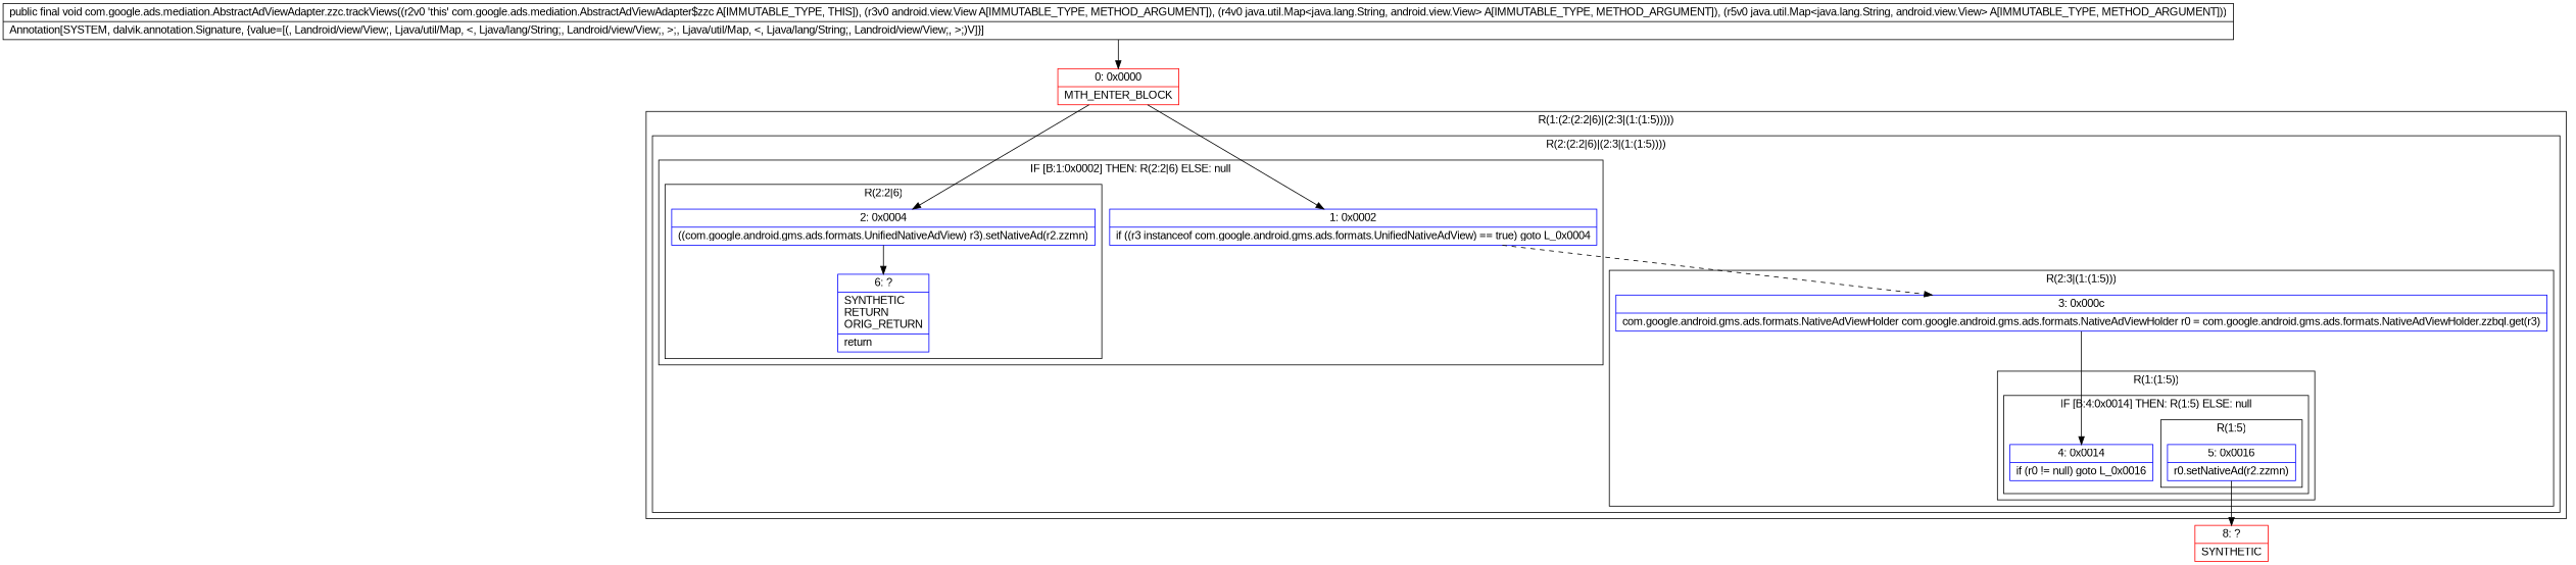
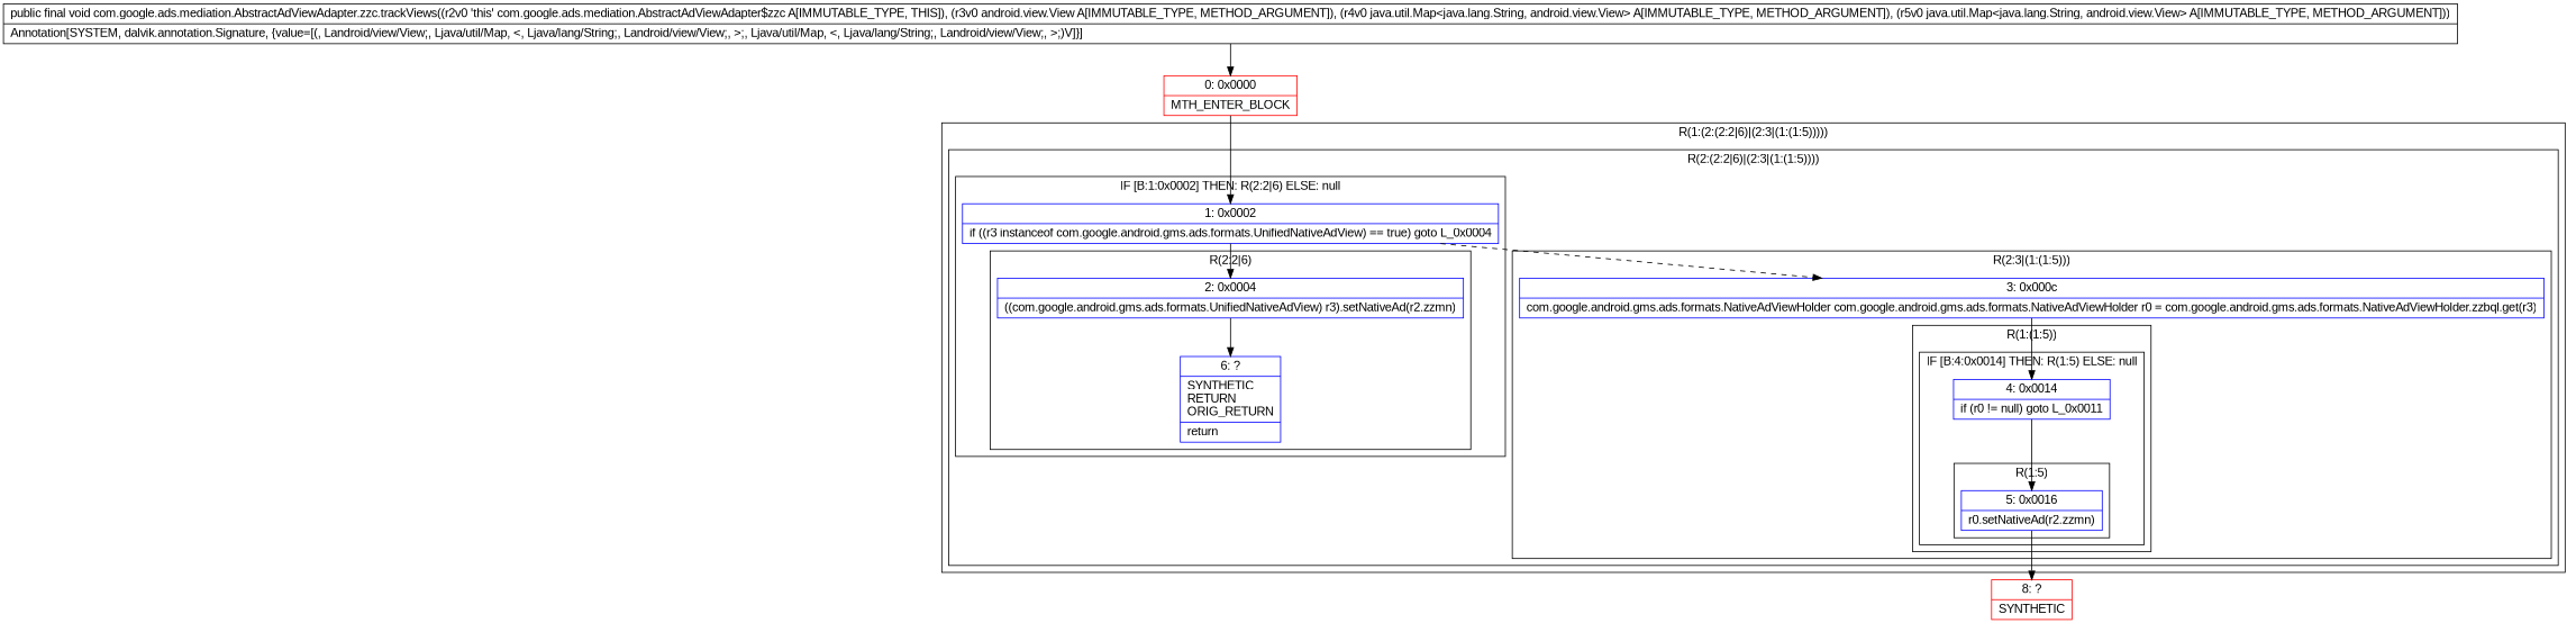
  digraph {
    fontname="Liberation Sans"
    node [color=blue fontname="Liberation Sans" shape=record]
    edge [fontname="Liberation Sans"]
    n1 [label="{2\:\ 0x0004|((com.google.android.gms.ads.formats.UnifiedNativeAdView) r3).setNativeAd(r2.zzmn)\l}"]
    n2 [label="{6\:\ ?|SYNTHETIC\lRETURN\lORIG_RETURN\l|return\l}"]
    n3 [label="{1\:\ 0x0002|if ((r3 instanceof com.google.android.gms.ads.formats.UnifiedNativeAdView) == true) goto L_0x0004\l}"]
    n4 [label="{5\:\ 0x0016|r0.setNativeAd(r2.zzmn)\l}"]
-   n5 [label="{4\:\ 0x0014|if (r0 != null) goto L_0x0016\l}"]
+   n5 [label="{4\:\ 0x0014|if (r0 != null) goto L_0x0011\l}"]
    n6 [label="{3\:\ 0x000c|com.google.android.gms.ads.formats.NativeAdViewHolder com.google.android.gms.ads.formats.NativeAdViewHolder r0 = com.google.android.gms.ads.formats.NativeAdViewHolder.zzbql.get(r3)\l}"]
    n7 [color=red label="{8\:\ ?|SYNTHETIC\l}"]
    n8 [color=red label="{0\:\ 0x0000|MTH_ENTER_BLOCK\l}"]
    n9 [label="{public final void com.google.ads.mediation.AbstractAdViewAdapter.zzc.trackViews((r2v0 'this' com.google.ads.mediation.AbstractAdViewAdapter$zzc A[IMMUTABLE_TYPE, THIS]), (r3v0 android.view.View A[IMMUTABLE_TYPE, METHOD_ARGUMENT]), (r4v0 java.util.Map\<java.lang.String, android.view.View\> A[IMMUTABLE_TYPE, METHOD_ARGUMENT]), (r5v0 java.util.Map\<java.lang.String, android.view.View\> A[IMMUTABLE_TYPE, METHOD_ARGUMENT]))  | Annotation[SYSTEM, dalvik.annotation.Signature, \{value=[(, Landroid\/view\/View;, Ljava\/util\/Map, \<, Ljava\/lang\/String;, Landroid\/view\/View;, \>;, Ljava\/util\/Map, \<, Ljava\/lang\/String;, Landroid\/view\/View;, \>;)V]\}]\l}" color=""]
    subgraph cluster_1 {
      label="R(1:(2:(2:2|6)|(2:3|(1:(1:5)))))"
      subgraph cluster_2 {
        label="R(2:(2:2|6)|(2:3|(1:(1:5))))"
        subgraph cluster_3 {
          label="IF [B:1:0x0002] THEN: R(2:2|6) ELSE: null"
          n3
          subgraph cluster_4 {
            label="R(2:2|6)"
            n1
            n2
          }
        }
        subgraph cluster_5 {
          label="R(2:3|(1:(1:5)))"
          n6
          subgraph cluster_6 {
            label="R(1:(1:5))"
            subgraph cluster_7 {
              label="IF [B:4:0x0014] THEN: R(1:5) ELSE: null"
              n5
              subgraph cluster_8 {
                label="R(1:5)"
                n4
              }
            }
          }
        }
      }
    }
    n1 -> n2
-   n8 -> n1
+   n3 -> n1
    n3 -> n6 [style=dashed]
    n4 -> n7
+   n5 -> n4
    n6 -> n5
    n8 -> n3
    n9 -> n8
  }
